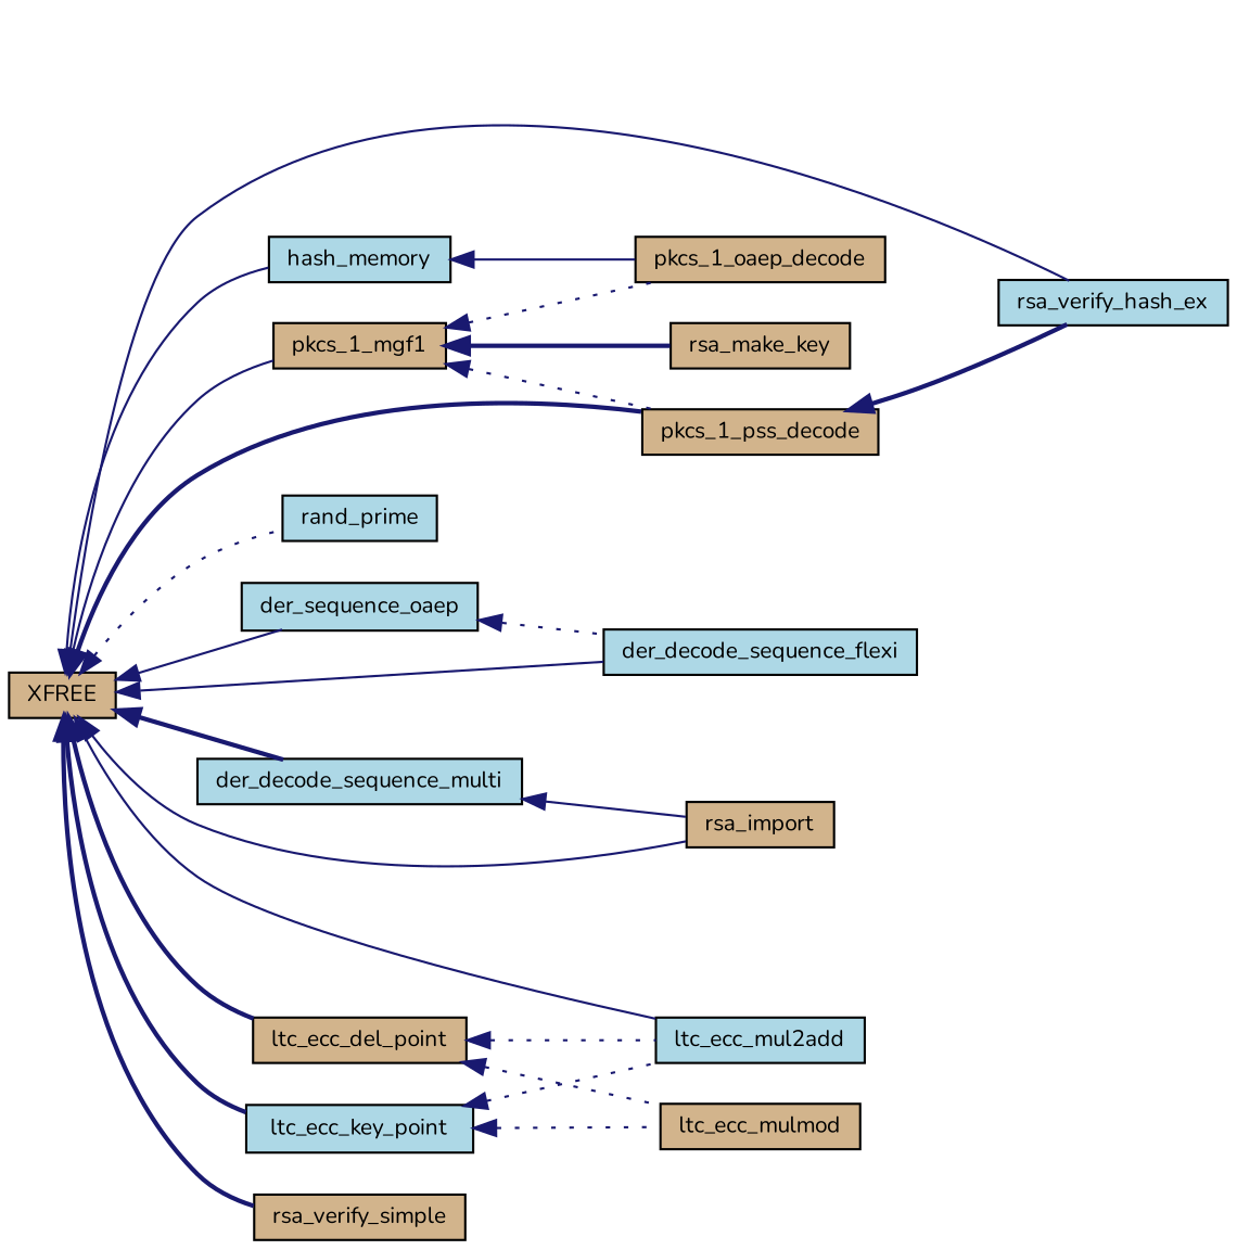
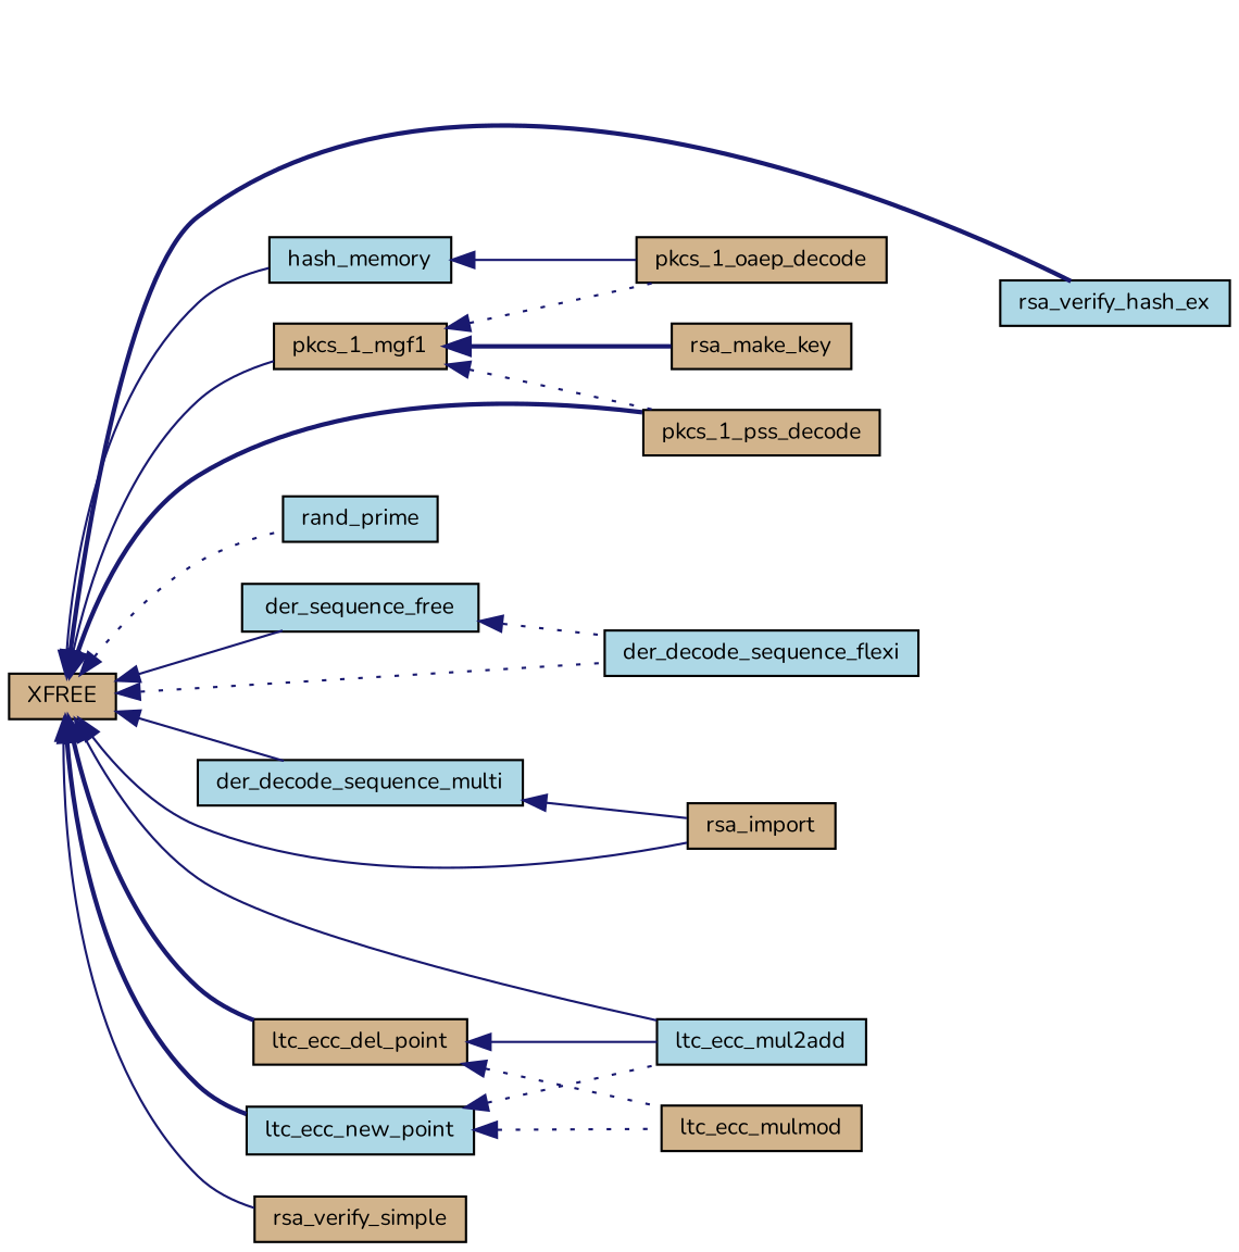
  digraph {
    fontname=Nunito
    rankdir=LR
    node [color=black fillcolor=tan fontname=Nunito fontsize=10 shape=record style=filled]
    edge [color=midnightblue dir=back fontname=Nunito fontsize=10 labelfontname=Helvetica labelfontsize=10 style=solid]
    n1 [fontcolor=black height=0.2 label=XFREE width=0.4]
    n2 [fillcolor=lightblue height=0.2 label=hash_memory width=0.4]
    n3 [fillcolor=lightblue height=0.2 label=rand_prime width=0.4]
    n4 [fillcolor=lightblue height=0.2 label=der_decode_sequence_flexi width=0.4]
    n5 [fillcolor=lightblue height=0.2 label=der_decode_sequence_multi width=0.4]
    n6 [height=0.2 label=rsa_import width=0.4]
-   n7 [fillcolor=lightblue height=0.2 label=der_sequence_oaep width=0.4]
+   n7 [fillcolor=lightblue height=0.2 label=der_sequence_free width=0.4]
    n8 [fillcolor=lightblue height=0.2 label=ltc_ecc_mul2add width=0.4]
-   n9 [fillcolor=lightblue height=0.2 label=ltc_ecc_key_point width=0.4]
+   n9 [fillcolor=lightblue height=0.2 label=ltc_ecc_new_point width=0.4]
    n10 [height=0.2 label=ltc_ecc_del_point width=0.4]
    n11 [height=0.2 label=pkcs_1_mgf1 width=0.4]
    n12 [height=0.2 label=pkcs_1_pss_decode width=0.4]
    n13 [fillcolor=lightblue height=0.2 label=rsa_verify_hash_ex width=0.4]
    n14 [height=0.2 label=rsa_verify_simple width=0.4]
    n15 [height=0.2 label=pkcs_1_oaep_decode width=0.4]
    n16 [height=0.2 label=ltc_ecc_mulmod width=0.4]
    n17 [height=0.2 label=rsa_make_key width=0.4]
    n1 -> n2
    n1 -> n3 [style=dotted]
-   n1 -> n4
-   n1 -> n5 [style=bold]
+   n1 -> n4 [style=dotted]
+   n1 -> n5
    n1 -> n6
    n1 -> n7
    n1 -> n8
    n1 -> n9 [style=bold]
    n1 -> n10 [style=bold]
    n1 -> n11
    n1 -> n12 [style=bold]
-   n1 -> n13
-   n1 -> n14 [style=bold]
+   n1 -> n13 [style=bold]
+   n1 -> n14
    n2 -> n15
    n5 -> n6
    n7 -> n4 [style=dotted]
    n9 -> n8 [style=dotted]
    n9 -> n16 [style=dotted]
-   n10 -> n8 [style=dotted]
+   n10 -> n8
    n10 -> n16 [style=dotted]
    n11 -> n12 [style=dotted]
    n11 -> n15 [style=dotted]
    n11 -> n17 [style=bold]
-   n12 -> n13 [style=bold]
  }
